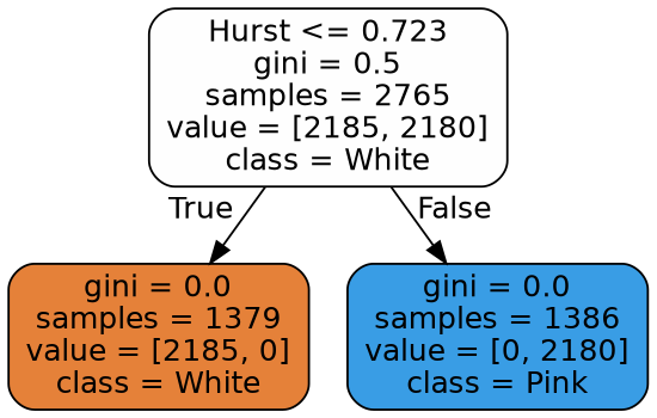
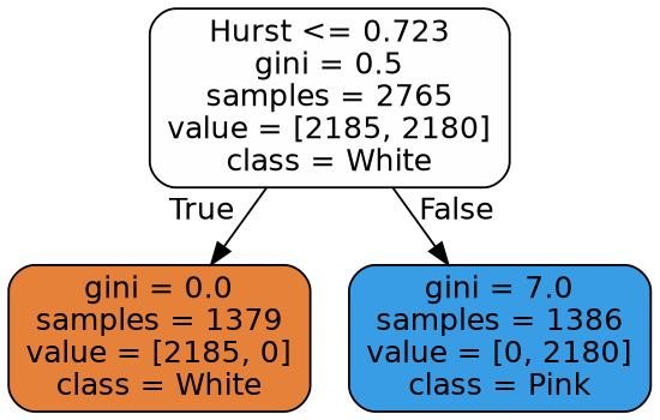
  digraph {
    node [color=black fontname=helvetica shape=box style="filled, rounded"]
    edge [fontname=helvetica labeldistance=2.5]
    n1 [fillcolor="#e5813901" label="Hurst <= 0.723\ngini = 0.5\nsamples = 2765\nvalue = [2185, 2180]\nclass = White"]
    n2 [fillcolor="#e58139ff" label="gini = 0.0\nsamples = 1379\nvalue = [2185, 0]\nclass = White"]
-   n3 [fillcolor="#399de5ff" label="gini = 0.0\nsamples = 1386\nvalue = [0, 2180]\nclass = Pink"]
+   n3 [fillcolor="#399de5ff" label="gini = 7.0\nsamples = 1386\nvalue = [0, 2180]\nclass = Pink"]
    n1 -> n2 [headlabel=True labelangle=45]
    n1 -> n3 [headlabel=False labelangle=-45]
  }
